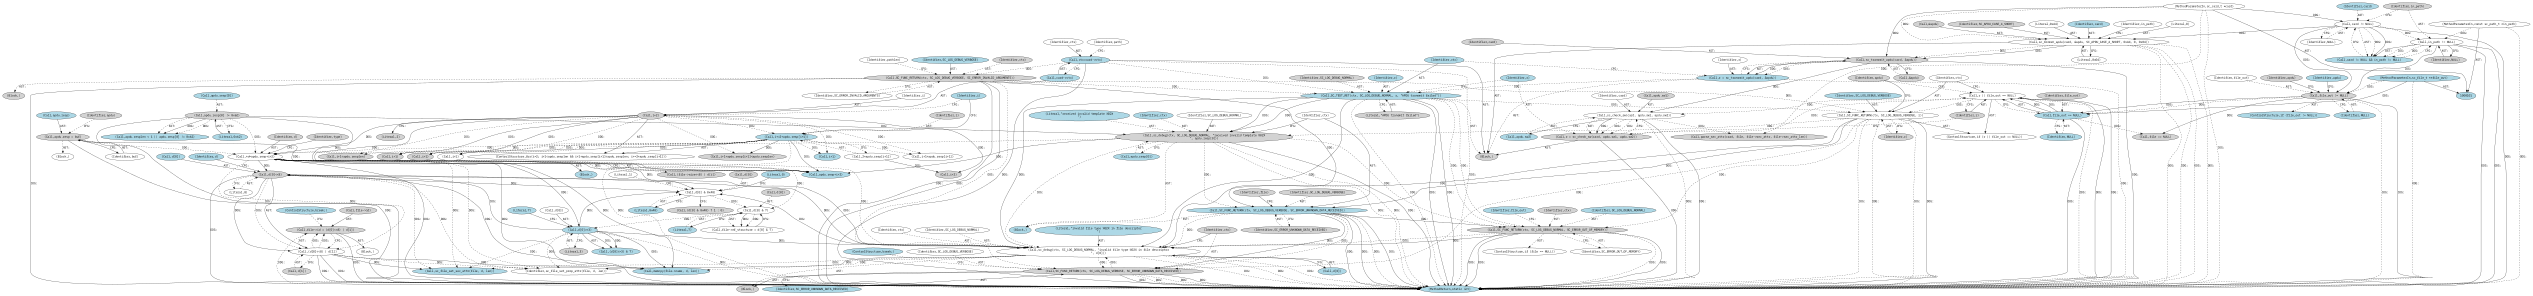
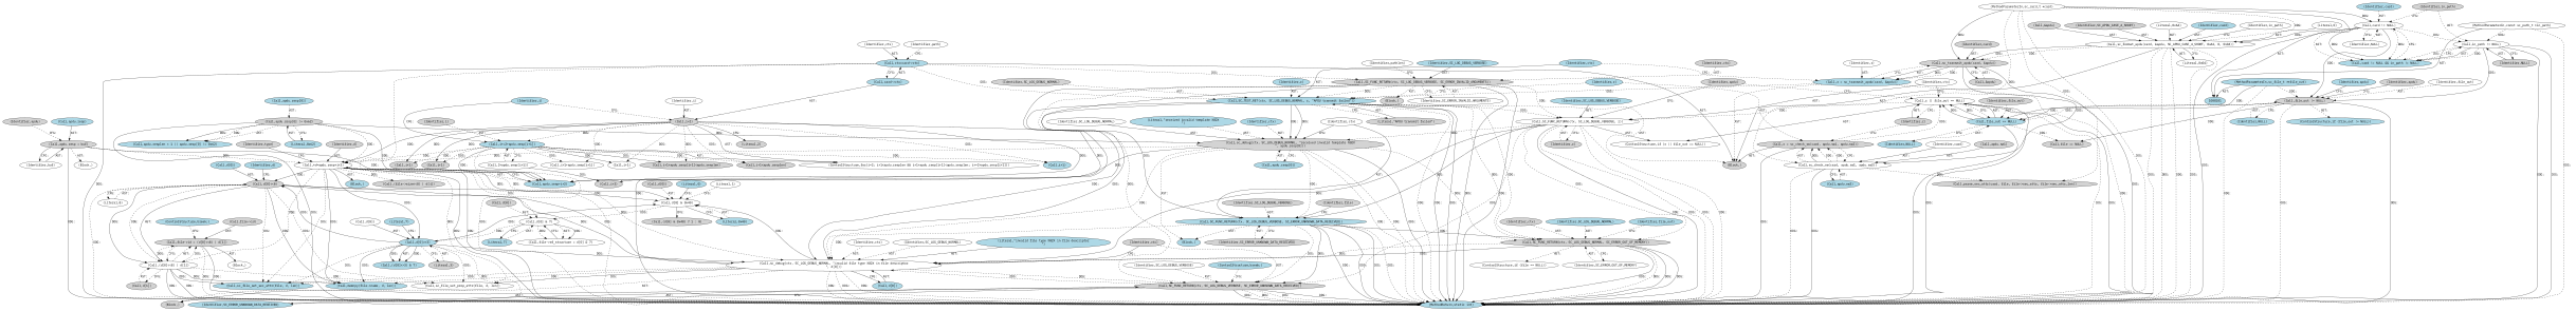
  digraph {
    fontname="IBM Plex Mono"
    node [fillcolor=lightgrey fontname="IBM Plex Mono" style=filled]
    edge [fontname="IBM Plex Mono" style=dashed]
    n1 [label="(Call,file->id = (d[0]<<8) | d[1])"]
    n2 [fillcolor=white label="(Call,(d[0]<<8) | d[1])"]
    n3 [fillcolor=white label="(Block,)"]
    n4 [fillcolor=lightblue label="(MethodReturn,static int)"]
-   n5 [fillcolor=white label="(Identifier,sc_file_set_prop_attr(file, d, len))"]
+   n5 [fillcolor=white label="(Call,sc_file_set_prop_attr(file, d, len))"]
    n6 [fillcolor=lightblue label="(Call,memcpy(file->name, d, len))"]
    n7 [fillcolor=lightblue label="(Call,sc_file_set_sec_attr(file, d, len))"]
    n8 [label="(Call,d[1])"]
    n9 [label="(Call,d[0]<<8)"]
    n10 [fillcolor=white label="(Call,d[0] & 0x40)"]
    n11 [fillcolor=white label="(Call,sc_debug(ctx, SC_LOG_DEBUG_NORMAL, \"invalid file type %02X in file descriptor\n\", d[0]))"]
    n12 [fillcolor=white label="(Literal,8)"]
    n13 [fillcolor=white label="(Call,d[0] & 7)"]
    n14 [label="(Call,(d[0] & 0x40) ? 1 : 0)"]
    n15 [fillcolor=lightblue label="(Literal,0x40)"]
    n16 [label="(Call,SC_FUNC_RETURN(ctx, SC_LOG_DEBUG_VERBOSE, SC_ERROR_UNKNOWN_DATA_RECEIVED))"]
    n17 [fillcolor=lightblue label="(Call,d[0])"]
    n18 [label="(Block,)"]
    n19 [fillcolor=lightblue label="(Call,d[0]>>3)"]
    n20 [fillcolor=lightblue label="(Call,(d[0]>>3) & 7)"]
    n21 [label="(Literal,3)"]
    n22 [fillcolor=white label="(Call,*d=apdu.resp+i+2)"]
    n23 [fillcolor=lightblue label="(Block,)"]
    n24 [label="(Call,(file->size<<8) | d[j])"]
    n25 [fillcolor=lightblue label="(Call,apdu.resp+i+2)"]
    n26 [fillcolor=lightblue label="(Literal,7)"]
    n27 [fillcolor=white label="(Call,file->ef_structure = d[0] & 7)"]
    n28 [label="(Call,apdu.resp = buf)"]
    n29 [fillcolor=white label="(Block,)"]
    n30 [fillcolor=white label="(Identifier,buf)"]
    n31 [label="(Call,sc_debug(ctx, SC_LOG_DEBUG_NORMAL, \"received invalid template %02X\n\", apdu.resp[0]))"]
    n32 [label="(Call,SC_FUNC_RETURN(ctx, SC_LOG_DEBUG_NORMAL, SC_ERROR_OUT_OF_MEMORY))"]
    n33 [fillcolor=lightblue label="(Call,SC_FUNC_RETURN(ctx, SC_LOG_DEBUG_VERBOSE, SC_ERROR_UNKNOWN_DATA_RECEIVED))"]
    n34 [fillcolor=lightblue label="(Block,)"]
    n35 [fillcolor=lightblue label="(Call,apdu.resp[0])"]
    n36 [fillcolor=white label="(ControlStructure,if (file == NULL))"]
    n37 [fillcolor=white label="(Identifier,SC_ERROR_OUT_OF_MEMORY)"]
    n38 [label="(Identifier,SC_ERROR_UNKNOWN_DATA_RECEIVED)"]
    n39 [fillcolor=lightblue label="(Call,SC_TEST_RET(ctx, SC_LOG_DEBUG_NORMAL, r, \"APDU transmit failed\"))"]
    n40 [fillcolor=white label="(Call,SC_FUNC_RETURN(ctx, SC_LOG_DEBUG_VERBOSE, r))"]
    n41 [label="(Literal,\"APDU transmit failed\")"]
    n42 [label="(Block,)"]
    n43 [label="(Identifier,r)"]
    n44 [fillcolor=white label="(ControlStructure,if (r || file_out == NULL))"]
    n45 [fillcolor=lightblue label="(Call,ctx=card->ctx)"]
    n46 [label="(Call,SC_FUNC_RETURN(ctx, SC_LOG_DEBUG_VERBOSE, SC_ERROR_INVALID_ARGUMENTS))"]
    n47 [fillcolor=lightblue label="(Call,card->ctx)"]
    n48 [label="(Block,)"]
    n49 [fillcolor=white label="(Identifier,SC_ERROR_INVALID_ARGUMENTS)"]
    n50 [label="(Call,i=2)"]
    n51 [fillcolor=lightblue label="(Identifier,SC_ERROR_UNKNOWN_DATA_RECEIVED)"]
    n52 [fillcolor=lightblue label="(Call,r = sc_transmit_apdu(card, &apdu))"]
    n53 [label="(Call,sc_transmit_apdu(card, &apdu))"]
    n54 [fillcolor=white label="(Call,sc_check_sw(card, apdu.sw1, apdu.sw2))"]
    n55 [label="(Call,&apdu)"]
    n56 [label="(Call,parse_sec_attr(card, file, file->sec_attr, file->sec_attr_len))"]
    n57 [label="(Call,r = sc_check_sw(card, apdu.sw1, apdu.sw2))"]
    n58 [fillcolor=lightblue label="(Call,apdu.sw2)"]
    n59 [fillcolor=white label="(Call,sc_format_apdu(card, &apdu, SC_APDU_CASE_4_SHORT, 0xA4, 0, 0x04))"]
    n60 [fillcolor=white label="(Literal,0x04)"]
    n61 [fillcolor=white label="(Call,card != NULL)"]
    n62 [label="(Call,file_out != NULL)"]
    n63 [fillcolor=white label="(Call,in_path != NULL)"]
    n64 [fillcolor=lightblue label="(Call,card != NULL && in_path != NULL)"]
    n65 [fillcolor=white label="(Identifier,NULL)"]
    n66 [fillcolor=lightblue label="(Call,file_out == NULL)"]
    n67 [label="(Call,file == NULL)"]
    n68 [fillcolor=lightblue label="(ControlStructure,if (file_out != NULL))"]
    n69 [fillcolor=lightblue label="(Identifier,NULL)"]
    n70 [label="(Identifier,NULL)"]
    n71 [fillcolor=white label="(MethodParameterIn,sc_card_t *card)"]
    1000101 [fillcolor=lightblue]
    n73 [fillcolor=white label="(Call,r || file_out == NULL)"]
    n74 [label="(Identifier,r)"]
    n75 [fillcolor=lightblue label="(Identifier,NULL)"]
    n76 [fillcolor=lightblue label="(MethodParameterIn,sc_file_t **file_out)"]
    n77 [fillcolor=white label="(MethodParameterIn,const sc_path_t *in_path)"]
    n78 [label="(Call,apdu.resp[0] != 0x62)"]
    n79 [fillcolor=lightblue label="(Literal,0x62)"]
    n80 [fillcolor=lightblue label="(Call,apdu.resplen < 1 || apdu.resp[0] != 0x62)"]
    n81 [fillcolor=lightblue label="(Call,i+=2+apdu.resp[i+1])"]
    n82 [label="(Call,i+1)"]
    n83 [fillcolor=white label="(ControlStructure,for(i=2; i+1<apdu.resplen && i+1+apdu.resp[i+1]<apdu.resplen; i+=2+apdu.resp[i+1]))"]
    n84 [fillcolor=white label="(Call,i+1)"]
    n85 [label="(Call,i+2)"]
    n86 [label="(Call,i+1)"]
    n87 [label="(Call,i+1+apdu.resp[i+1]<apdu.resplen)"]
    n88 [label="(Call,i+1<apdu.resplen)"]
    n89 [fillcolor=lightblue label="(Call,i+1)"]
    n90 [fillcolor=white label="(Call,i+1+apdu.resp[i+1])"]
    n91 [label="(Literal,2)"]
    n92 [fillcolor=white label="(Call,2+apdu.resp[i+1])"]
    n93 [fillcolor=lightblue label="(Identifier,ctx)"]
    n94 [fillcolor=lightblue label="(Identifier,r)"]
    n95 [fillcolor=white label="(Identifier,ctx)"]
    n96 [fillcolor=lightblue label="(Identifier,file_out)"]
    n97 [fillcolor=lightblue label="(Identifier,SC_LOG_DEBUG_VERBOSE)"]
    n98 [label="(Identifier,i)"]
    n99 [fillcolor=lightblue label="(Literal,7)"]
    n100 [label="(Identifier,file)"]
    n101 [fillcolor=lightblue label="(Call,apdu.resp[0])"]
    n102 [label="(Identifier,d)"]
    n103 [fillcolor=lightblue label="(Literal,\"received invalid template %02X\n\")"]
    n104 [fillcolor=lightblue label="(Call,apdu.resp)"]
    n105 [fillcolor=lightblue label="(Identifier,apdu)"]
    n106 [fillcolor=white label="(Identifier,file_out)"]
    n107 [fillcolor=white label="(Identifier,ctx)"]
    n108 [fillcolor=lightblue label="(ControlStructure,break;)"]
    n109 [fillcolor=white label="(Call,d[0])"]
    n110 [label="(Identifier,card)"]
    n111 [label="(Identifier,type)"]
    n112 [label="(Identifier,apdu)"]
    n113 [label="(Identifier,ctx)"]
    n114 [label="(Identifier,SC_LOG_DEBUG_VERBOSE)"]
    n115 [fillcolor=white label="(Identifier,in_path)"]
    n116 [fillcolor=lightblue label="(Identifier,ctx)"]
    n117 [fillcolor=white label="(Literal,0)"]
    n118 [fillcolor=lightblue label="(Literal,\"invalid file type %02X in file descriptor\n\")"]
    n119 [fillcolor=white label="(Identifier,card)"]
    n120 [label="(Call,d[0])"]
    n121 [fillcolor=white label="(Identifier,ctx)"]
    n122 [label="(Identifier,file_out)"]
    n123 [fillcolor=lightblue label="(Call,d[0])"]
    n124 [fillcolor=lightblue label="(ControlStructure,break;)"]
    n125 [fillcolor=white label="(Identifier,pathlen)"]
    n126 [label="(Call,file->id)"]
    n127 [fillcolor=white label="(Identifier,SC_LOG_DEBUG_NORMAL)"]
    n128 [fillcolor=white label="(Identifier,r)"]
    n129 [fillcolor=white label="(Identifier,SC_LOG_DEBUG_NORMAL)"]
    n130 [fillcolor=lightblue label="(Identifier,card)"]
    n131 [fillcolor=lightblue label="(Identifier,r)"]
    n132 [fillcolor=white label="(Identifier,ctx)"]
    n133 [fillcolor=white label="(Identifier,SC_LOG_DEBUG_VERBOSE)"]
    n134 [label="(Call,&apdu)"]
    n135 [label="(Identifier,SC_APDU_CASE_4_SHORT)"]
    n136 [label="(Identifier,ctx)"]
    n137 [label="(Identifier,apdu)"]
    n138 [fillcolor=lightblue label="(Identifier,SC_LOG_DEBUG_VERBOSE)"]
    n139 [fillcolor=lightblue label="(Identifier,i)"]
    n140 [fillcolor=lightblue label="(Literal,0)"]
    n141 [label="(Call,apdu.sw1)"]
    n142 [fillcolor=lightblue label="(Identifier,d)"]
    n143 [fillcolor=white label="(Literal,0xA4)"]
    n144 [fillcolor=white label="(Literal,1)"]
    n145 [label="(Identifier,in_path)"]
    n146 [fillcolor=lightblue label="(Identifier,card)"]
    n147 [fillcolor=white label="(Identifier,path)"]
    n148 [fillcolor=white label="(Identifier,i)"]
    n149 [label="(Identifier,ctx)"]
    n150 [label="(Call,d[0])"]
    n151 [label="(Identifier,apdu)"]
    n152 [label="(Identifier,SC_LOG_DEBUG_NORMAL)"]
    n153 [fillcolor=lightblue label="(Identifier,SC_LOG_DEBUG_NORMAL)"]
    n1 -> n2 [label="CFG: "]
    n1 -> n3 [label="AST: " style=solid]
    n1 -> n4 [label="DDG: "]
    n1 -> n4 [label="DDG: " style=solid]
    n2 -> n1 [label="AST: "]
    n2 -> n1 [label="DDG: "]
    n2 -> n1 [label="DDG: "]
    n2 -> n4 [label="DDG: " style=solid]
    n2 -> n4 [label="DDG: " style=solid]
    n2 -> n5 [label="DDG: "]
    n2 -> n6 [label="DDG: " style=solid]
    n2 -> n7 [label="DDG: " style=solid]
    n2 -> n8 [label="CFG: "]
    n8 -> n2 [label="AST: "]
    n9 -> n2 [label="AST: " style=solid]
    n9 -> n2 [label="DDG: " style=solid]
    n9 -> n2 [label="DDG: "]
-   n9 -> n4 [label="DDG: " style=solid]
+   n9 -> n4 [label="DDG: "]
    n9 -> n5 [label="DDG: "]
    n9 -> n6 [label="DDG: " style=solid]
    n9 -> n7 [label="DDG: "]
    n9 -> n10 [label="DDG: " style=solid]
    n9 -> n11 [label="DDG: " style=solid]
    n9 -> n12 [label="CFG: "]
    n10 -> n13 [label="DDG: "]
    n10 -> n14 [label="CFG: " style=solid]
    n10 -> n15 [label="CFG: " style=solid]
    n11 -> n4 [label="DDG: "]
    n11 -> n4 [label="DDG: "]
    n11 -> n4 [label="DDG: "]
    n11 -> n5 [label="DDG: " style=solid]
    n11 -> n6 [label="DDG: "]
    n11 -> n7 [label="DDG: "]
    n11 -> n9 [label="DDG: " style=solid]
    n11 -> n10 [label="DDG: " style=solid]
    n11 -> n16 [label="DDG: "]
    n11 -> n17 [label="CFG: " style=solid]
    n11 -> n18 [label="AST: "]
    n12 -> n9 [label="AST: "]
    n13 -> n19 [label="DDG: "]
    n13 -> n26 [label="CFG: " style=solid]
    n13 -> n27 [label="AST: "]
    n13 -> n27 [label="DDG: " style=solid]
    n13 -> n27 [label="DDG: "]
    n15 -> n10 [label="AST: "]
    n16 -> n4 [label="DDG: " style=solid]
    n16 -> n4 [label="DDG: "]
    n16 -> n4 [label="DDG: "]
    n16 -> n4 [label="DDG: " style=solid]
    n16 -> n11 [label="DDG: "]
    n16 -> n18 [label="AST: " style=solid]
    n16 -> n51 [label="CFG: " style=solid]
    n17 -> n11 [label="AST: " style=solid]
    n19 -> n4 [label="DDG: "]
    n19 -> n5 [label="DDG: "]
    n19 -> n6 [label="DDG: " style=solid]
    n19 -> n7 [label="DDG: "]
    n19 -> n9 [label="DDG: " style=solid]
    n19 -> n10 [label="DDG: " style=solid]
    n19 -> n11 [label="DDG: " style=solid]
    n19 -> n20 [label="AST: " style=solid]
    n19 -> n20 [label="DDG: " style=solid]
    n19 -> n20 [label="DDG: " style=solid]
    n19 -> n21 [label="CFG: "]
    n21 -> n19 [label="AST: "]
    n22 -> n2 [label="DDG: "]
    n22 -> n4 [label="DDG: " style=solid]
    n22 -> n4 [label="DDG: " style=solid]
    n22 -> n5 [label="DDG: "]
    n22 -> n6 [label="DDG: " style=solid]
    n22 -> n7 [label="DDG: "]
    n22 -> n9 [label="DDG: " style=solid]
    n22 -> n10 [label="DDG: " style=solid]
    n22 -> n11 [label="DDG: "]
    n22 -> n13 [label="DDG: "]
    n22 -> n19 [label="DDG: " style=solid]
    n22 -> n23 [label="AST: " style=solid]
    n22 -> n24 [label="DDG: "]
    n22 -> n25 [label="CFG: " style=solid]
    n25 -> n22 [label="AST: "]
    n26 -> n13 [label="AST: "]
    n27 -> n13 [label="CFG: " style=solid]
    n28 -> n4 [label="DDG: " style=solid]
    n28 -> n22 [label="DDG: "]
    n28 -> n25 [label="DDG: " style=solid]
    n28 -> n29 [label="AST: "]
    n28 -> n30 [label="CFG: " style=solid]
    n30 -> n28 [label="AST: " style=solid]
    n31 -> n4 [label="DDG: "]
    n31 -> n4 [label="DDG: "]
    n31 -> n4 [label="DDG: " style=solid]
    n31 -> n11 [label="DDG: "]
    n31 -> n22 [label="DDG: "]
    n31 -> n25 [label="DDG: " style=solid]
    n31 -> n32 [label="DDG: "]
    n31 -> n33 [label="DDG: "]
    n31 -> n34 [label="AST: "]
    n31 -> n35 [label="CFG: "]
    n32 -> n4 [label="DDG: " style=solid]
    n32 -> n4 [label="DDG: "]
    n32 -> n4 [label="DDG: " style=solid]
    n32 -> n4 [label="DDG: " style=solid]
    n32 -> n11 [label="DDG: "]
    n32 -> n11 [label="DDG: " style=solid]
    n32 -> n36 [label="AST: "]
    n32 -> n37 [label="CFG: "]
    n33 -> n4 [label="DDG: " style=solid]
    n33 -> n4 [label="DDG: " style=solid]
    n33 -> n4 [label="DDG: "]
    n33 -> n4 [label="DDG: " style=solid]
    n33 -> n11 [label="DDG: "]
    n33 -> n16 [label="DDG: " style=solid]
    n33 -> n16 [label="DDG: "]
    n33 -> n32 [label="DDG: " style=solid]
    n33 -> n34 [label="AST: "]
    n33 -> n38 [label="CFG: "]
    n35 -> n31 [label="AST: "]
    n37 -> n32 [label="AST: "]
    n38 -> n33 [label="AST: "]
    n39 -> n4 [label="DDG: "]
    n39 -> n4 [label="DDG: " style=solid]
    n39 -> n4 [label="DDG: " style=solid]
    n39 -> n11 [label="DDG: " style=solid]
    n39 -> n11 [label="DDG: " style=solid]
    n39 -> n31 [label="DDG: " style=solid]
    n39 -> n31 [label="DDG: " style=solid]
    n39 -> n32 [label="DDG: "]
    n39 -> n32 [label="DDG: "]
    n39 -> n40 [label="DDG: "]
    n39 -> n41 [label="CFG: "]
    n39 -> n42 [label="AST: "]
    n40 -> n4 [label="DDG: "]
    n40 -> n4 [label="DDG: "]
    n40 -> n4 [label="DDG: "]
    n40 -> n4 [label="DDG: " style=solid]
    n40 -> n11 [label="DDG: " style=solid]
    n40 -> n16 [label="DDG: "]
    n40 -> n31 [label="DDG: "]
    n40 -> n32 [label="DDG: "]
    n40 -> n33 [label="DDG: " style=solid]
    n40 -> n43 [label="CFG: "]
    n40 -> n44 [label="AST: " style=solid]
    n41 -> n39 [label="AST: " style=solid]
    n43 -> n40 [label="AST: "]
    n45 -> n4 [label="DDG: " style=solid]
    n45 -> n4 [label="DDG: "]
    n45 -> n39 [label="DDG: "]
    n45 -> n42 [label="AST: " style=solid]
    n45 -> n46 [label="DDG: "]
    n45 -> n47 [label="CFG: "]
    n46 -> n4 [label="DDG: " style=solid]
    n46 -> n4 [label="DDG: " style=solid]
    n46 -> n4 [label="DDG: " style=solid]
    n46 -> n16 [label="DDG: "]
    n46 -> n33 [label="DDG: " style=solid]
    n46 -> n39 [label="DDG: "]
    n46 -> n40 [label="DDG: "]
    n46 -> n48 [label="AST: "]
    n46 -> n49 [label="CFG: "]
    n47 -> n45 [label="AST: " style=solid]
    n47 -> n50 [label="AST: " style=solid]
    n49 -> n46 [label="AST: "]
    n50 -> n22 [label="DDG: " style=solid]
    n50 -> n25 [label="DDG: " style=solid]
    n50 -> n81 [label="DDG: "]
    n50 -> n82 [label="DDG: " style=solid]
    n50 -> n83 [label="AST: " style=solid]
    n50 -> n84 [label="DDG: "]
    n50 -> n85 [label="DDG: " style=solid]
    n50 -> n86 [label="DDG: " style=solid]
    n50 -> n87 [label="DDG: "]
    n50 -> n88 [label="DDG: "]
    n50 -> n89 [label="DDG: "]
    n50 -> n90 [label="DDG: "]
    n50 -> n91 [label="CFG: " style=solid]
    n51 -> n16 [label="AST: " style=solid]
    n52 -> n4 [label="DDG: "]
    n52 -> n39 [label="DDG: "]
    n52 -> n42 [label="AST: "]
    n52 -> n53 [label="CFG: "]
    n53 -> n4 [label="DDG: " style=solid]
    n53 -> n52 [label="AST: " style=solid]
    n53 -> n52 [label="DDG: " style=solid]
    n53 -> n52 [label="DDG: "]
    n53 -> n54 [label="DDG: " style=solid]
    n53 -> n55 [label="CFG: " style=solid]
    n54 -> n4 [label="DDG: "]
    n54 -> n4 [label="DDG: " style=solid]
    n54 -> n56 [label="DDG: "]
    n54 -> n57 [label="AST: "]
    n54 -> n57 [label="DDG: " style=solid]
    n54 -> n57 [label="DDG: "]
    n54 -> n57 [label="DDG: "]
    n54 -> n58 [label="CFG: " style=solid]
    n55 -> n53 [label="AST: "]
    n57 -> n4 [label="DDG: " style=solid]
    n57 -> n42 [label="AST: " style=solid]
    n57 -> n54 [label="CFG: "]
    n57 -> n73 [label="DDG: "]
    n58 -> n54 [label="AST: "]
    n59 -> n4 [label="DDG: "]
    n59 -> n4 [label="DDG: "]
    n59 -> n4 [label="DDG: "]
    n59 -> n4 [label="DDG: "]
    n59 -> n42 [label="AST: " style=solid]
    n59 -> n53 [label="DDG: "]
    n59 -> n53 [label="DDG: " style=solid]
    n59 -> n60 [label="CFG: " style=solid]
    n60 -> n59 [label="AST: " style=solid]
    n61 -> n4 [label="DDG: " style=solid]
    n61 -> n59 [label="DDG: " style=solid]
    n61 -> n62 [label="DDG: " style=solid]
    n61 -> n63 [label="DDG: "]
    n61 -> n64 [label="AST: "]
    n61 -> n64 [label="DDG: "]
    n61 -> n64 [label="DDG: " style=solid]
    n61 -> n65 [label="CFG: "]
    n62 -> n4 [label="DDG: "]
    n62 -> n4 [label="DDG: " style=solid]
    n62 -> n66 [label="DDG: "]
    n62 -> n66 [label="DDG: " style=solid]
    n62 -> n67 [label="DDG: " style=solid]
    n62 -> n68 [label="AST: "]
    n62 -> n69 [label="CFG: "]
    n63 -> n4 [label="DDG: " style=solid]
    n63 -> n4 [label="DDG: " style=solid]
    n63 -> n62 [label="DDG: " style=solid]
    n63 -> n64 [label="AST: " style=solid]
    n63 -> n64 [label="DDG: "]
    n63 -> n64 [label="DDG: "]
    n63 -> n70 [label="CFG: " style=solid]
    n64 -> n61 [label="CFG: "]
    n64 -> n63 [label="CFG: "]
    n65 -> n61 [label="AST: "]
    n66 -> n4 [label="DDG: " style=solid]
    n66 -> n67 [label="DDG: "]
    n66 -> n73 [label="AST: " style=solid]
    n66 -> n73 [label="DDG: " style=solid]
    n66 -> n73 [label="DDG: " style=solid]
    n66 -> n75 [label="CFG: "]
    n69 -> n62 [label="AST: "]
    n70 -> n63 [label="AST: " style=solid]
    n71 -> n4 [label="DDG: "]
    n71 -> n53 [label="DDG: " style=solid]
-   n73 -> n54 [label="DDG: "]
+   n71 -> n54 [label="DDG: "]
    n71 -> n56 [label="DDG: "]
    n71 -> n59 [label="DDG: "]
    n71 -> n61 [label="DDG: " style=solid]
    n71 -> 1000101 [label="AST: " style=solid]
    n73 -> n4 [label="DDG: "]
    n73 -> n4 [label="DDG: " style=solid]
    n73 -> n4 [label="DDG: " style=solid]
    n73 -> n40 [label="DDG: "]
    n73 -> n44 [label="AST: " style=solid]
    n73 -> n66 [label="CFG: "]
    n73 -> n74 [label="CFG: "]
    n74 -> n57 [label="CFG: "]
    n74 -> n73 [label="AST: " style=solid]
    n75 -> n66 [label="AST: "]
    n76 -> n4 [label="DDG: "]
    n76 -> n62 [label="DDG: "]
    n76 -> n66 [label="DDG: " style=solid]
    n76 -> 1000101 [label="AST: " style=solid]
    n77 -> n4 [label="DDG: "]
    n77 -> n63 [label="DDG: "]
    n77 -> 1000101 [label="AST: " style=solid]
    n78 -> n4 [label="DDG: " style=solid]
    n78 -> n22 [label="DDG: "]
    n78 -> n25 [label="DDG: " style=solid]
    n78 -> n31 [label="DDG: " style=solid]
    n78 -> n79 [label="CFG: "]
    n78 -> n80 [label="AST: "]
    n78 -> n80 [label="DDG: " style=solid]
    n78 -> n80 [label="DDG: "]
    n79 -> n78 [label="AST: " style=solid]
    n81 -> n4 [label="DDG: "]
    n81 -> n22 [label="DDG: "]
    n81 -> n25 [label="DDG: " style=solid]
    n81 -> n82 [label="DDG: "]
    n81 -> n83 [label="AST: " style=solid]
    n81 -> n84 [label="DDG: " style=solid]
    n81 -> n86 [label="DDG: "]
    n81 -> n87 [label="DDG: " style=solid]
    n81 -> n88 [label="DDG: "]
    n81 -> n89 [label="DDG: "]
    n81 -> n90 [label="DDG: "]
    n81 -> n92 [label="CFG: "]
    n92 -> n81 [label="AST: "]
    n92 -> n85 [label="DDG: " style=solid]
    n93 -> n39 [label="AST: " style=solid]
    n93 -> n52 [label="CFG: "]
    n94 -> n39 [label="AST: "]
    n95 -> n40 [label="AST: " style=solid]
    n95 -> n73 [label="CFG: " style=solid]
    n96 -> n32 [label="CFG: "]
    n97 -> n40 [label="AST: " style=solid]
    n98 -> n81 [label="AST: "]
    n99 -> n19 [label="CFG: " style=solid]
    n100 -> n33 [label="CFG: " style=solid]
    n101 -> n78 [label="AST: "]
    n102 -> n22 [label="AST: " style=solid]
    n103 -> n31 [label="AST: "]
    n104 -> n28 [label="AST: " style=solid]
    n105 -> n62 [label="CFG: " style=solid]
    n106 -> n62 [label="AST: "]
    n107 -> n45 [label="AST: " style=solid]
    n108 -> n16 [label="CFG: "]
    n109 -> n19 [label="AST: " style=solid]
    n110 -> n53 [label="AST: " style=solid]
    n111 -> n22 [label="CFG: " style=solid]
    n112 -> n62 [label="CFG: " style=solid]
    n113 -> n11 [label="CFG: " style=solid]
    n113 -> n16 [label="AST: "]
    n114 -> n33 [label="AST: "]
    n115 -> n59 [label="CFG: " style=solid]
    n116 -> n31 [label="AST: "]
    n117 -> n59 [label="AST: " style=solid]
    n118 -> n11 [label="AST: " style=solid]
    n119 -> n54 [label="AST: " style=solid]
    n120 -> n10 [label="AST: "]
    n121 -> n11 [label="AST: "]
    n122 -> n66 [label="AST: "]
    n123 -> n9 [label="AST: " style=solid]
    n124 -> n1 [label="CFG: "]
    n125 -> n46 [label="CFG: "]
    n126 -> n1 [label="AST: " style=solid]
    n127 -> n31 [label="AST: " style=solid]
    n128 -> n52 [label="AST: " style=solid]
    n129 -> n11 [label="AST: "]
    n130 -> n61 [label="AST: "]
    n131 -> n39 [label="CFG: "]
    n131 -> n57 [label="AST: "]
    n132 -> n31 [label="CFG: " style=solid]
    n132 -> n33 [label="AST: " style=solid]
    n133 -> n16 [label="AST: "]
    n134 -> n59 [label="AST: " style=solid]
    n135 -> n59 [label="AST: " style=solid]
    n136 -> n32 [label="AST: "]
    n137 -> n28 [label="CFG: "]
    n138 -> n46 [label="AST: " style=solid]
    n139 -> n50 [label="CFG: "]
    n139 -> n81 [label="CFG: " style=solid]
    n140 -> n10 [label="CFG: " style=solid]
    n141 -> n54 [label="AST: " style=solid]
    n142 -> n9 [label="CFG: " style=solid]
    n143 -> n59 [label="AST: " style=solid]
    n144 -> n10 [label="CFG: "]
    n145 -> n61 [label="CFG: "]
    n145 -> n63 [label="AST: "]
    n146 -> n59 [label="AST: " style=solid]
    n147 -> n45 [label="CFG: "]
    n148 -> n50 [label="AST: " style=solid]
    n149 -> n46 [label="AST: "]
    n150 -> n13 [label="AST: "]
    n151 -> n40 [label="CFG: " style=solid]
    n151 -> n73 [label="CFG: "]
    n152 -> n39 [label="AST: "]
    n153 -> n32 [label="AST: "]
  }
